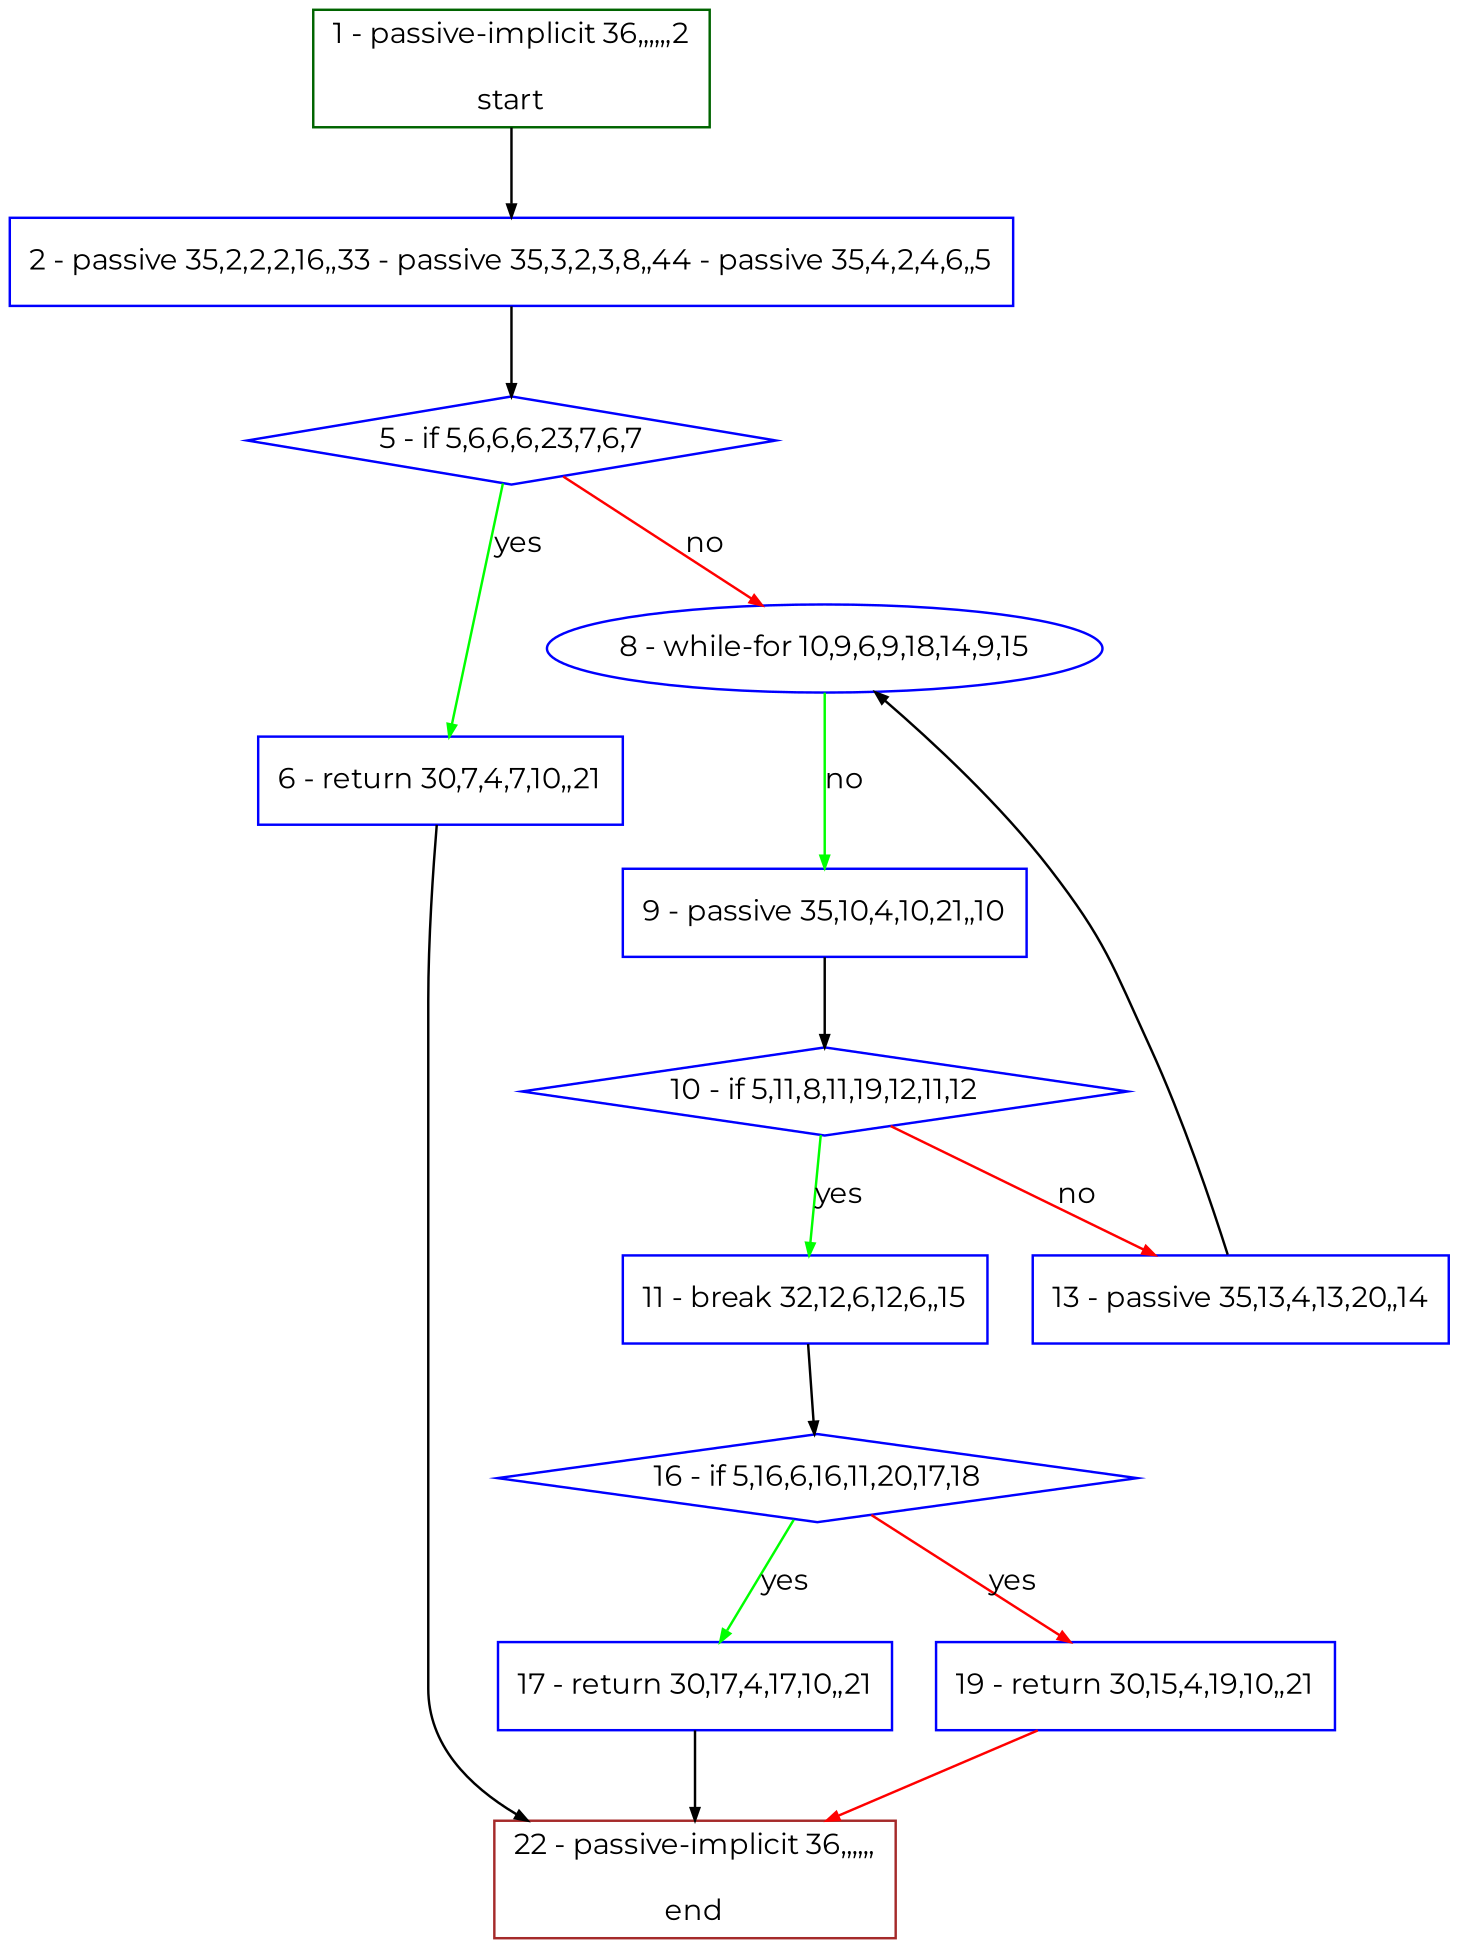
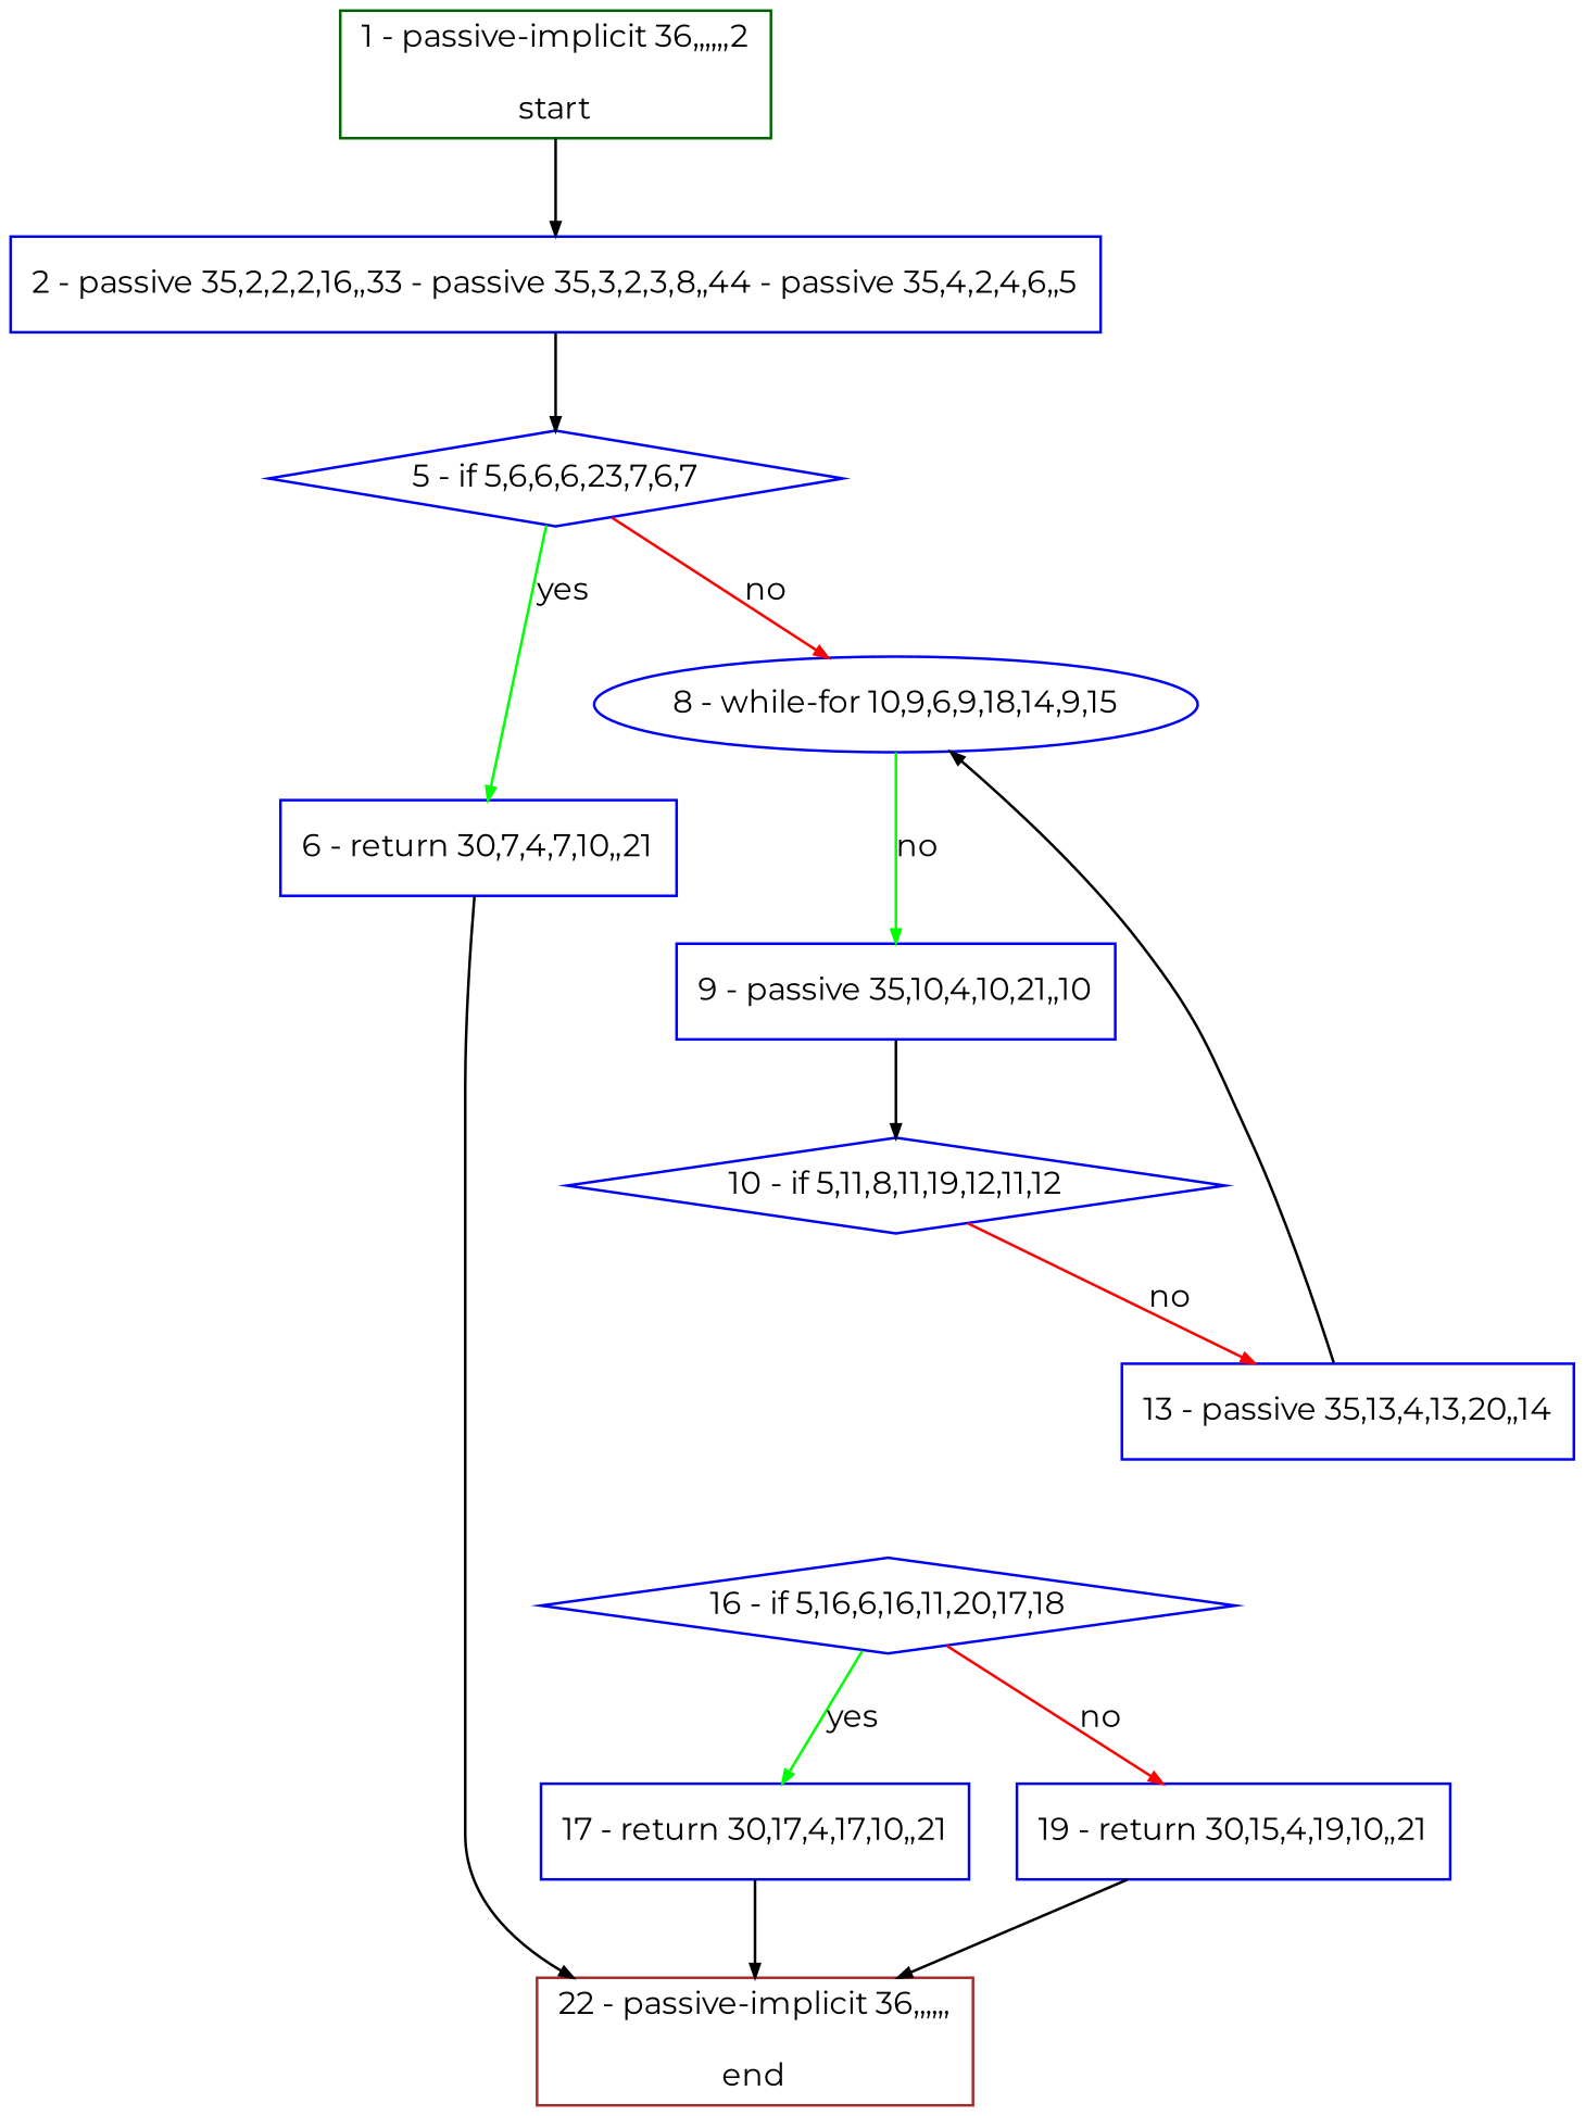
  digraph {
    bgcolor=white
    compound=true
    fillcolor="#FFFFCC"
    fontname=Montserrat
    fontsize=12
    pack=true
    packmode=clust
    style="rounded,filled"
    node [color="#0000ff" compound=true fillcolor="#ffffff" fixedsize=false fontname=Montserrat fontsize=12 node_initialized=no shape=box style=filled]
    edge [arrowhead=normal arrowsize=0.5 arrowtail=none color="#000000" compound=true dir=forward fontcolor=black fontname=Montserrat fontsize=12]
    n1 [label="2 - passive 35,2,2,2,16,,33 - passive 35,3,2,3,8,,44 - passive 35,4,2,4,6,,5"]
    n2 [label="5 - if 5,6,6,6,23,7,6,7" shape=diamond]
    n3 [label="6 - return 30,7,4,7,10,,21"]
    n4 [label="8 - while-for 10,9,6,9,18,14,9,15" shape=oval]
    n5 [color="#006400" label="1 - passive-implicit 36,,,,,,2\n\nstart"]
    n6 [color="#a52a2a" label="22 - passive-implicit 36,,,,,,\n\nend"]
    n7 [label="9 - passive 35,10,4,10,21,,10"]
    n8 [label="10 - if 5,11,8,11,19,12,11,12" shape=diamond]
    n9 [label="16 - if 5,16,6,16,11,20,17,18" shape=diamond]
    n10 [label="17 - return 30,17,4,17,10,,21"]
    n11 [label="19 - return 30,15,4,19,10,,21"]
-   n12 [label="11 - break 32,12,6,12,6,,15"]
    n13 [label="13 - passive 35,13,4,13,20,,14"]
    n1 -> n2
    n2 -> n3 [color="#00ff00" label=yes]
    n2 -> n4 [color="#ff0000" label=no]
    n3 -> n6
    n4 -> n7 [color="#00ff00" label=no]
    n5 -> n1
    n7 -> n8
-   n8 -> n12 [color="#00ff00" label=yes]
    n8 -> n13 [color="#ff0000" label=no]
    n9 -> n10 [color="#00ff00" label=yes]
-   n9 -> n11 [color="#ff0000" label=yes]
+   n9 -> n11 [color="#ff0000" label=no]
    n10 -> n6
-   n11 -> n6 [color="#ff0000"]
-   n12 -> n9
+   n11 -> n6
    n13 -> n4
  }
